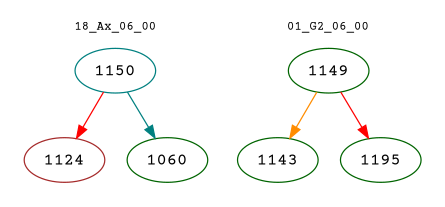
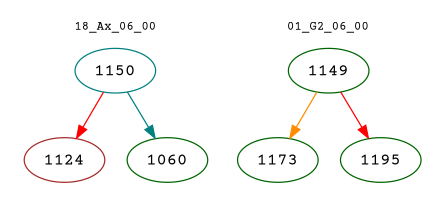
  digraph {
    fontname="Courier Prime"
    node [color=darkgreen fontname="Courier Prime"]
    edge [color=red fontname="Courier Prime"]
    n1 [color=teal label=1150]
    n2 [color=brown label=1124]
    n3 [label=1060]
    n4 [label=1149]
-   n5 [label=1143]
+   n5 [label=1173]
    n6 [label=1195]
    subgraph cluster_1 {
      color=white
      fontsize=10
      label="18_Ax_06_00"
      n1
      n2
      n3
    }
    subgraph cluster_2 {
      color=white
      fontsize=10
      label="01_G2_06_00"
      n4
      n5
      n6
    }
    n1 -> n2
    n1 -> n3 [color=teal]
    n4 -> n5 [color=darkorange]
    n4 -> n6
  }
